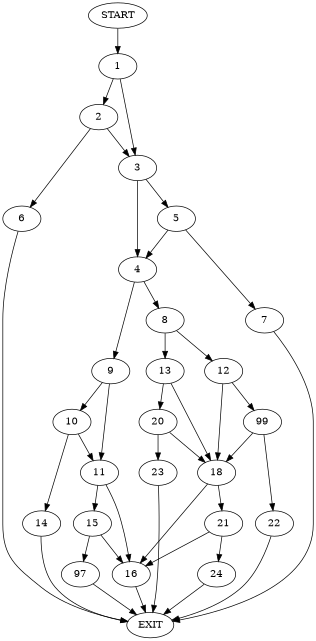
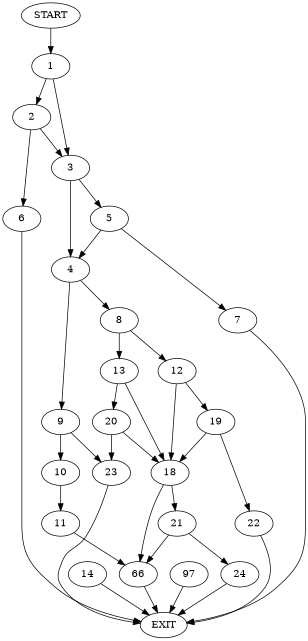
  digraph {
    fontname="DejaVu Serif"
    node [fontname="DejaVu Serif"]
    edge [fontname="DejaVu Serif"]
    n1 [label=START]
    1
    2
    3
    n5 [label=EXIT]
    6
    4
    5
    8
    9
    7
    12
    13
    10
    11
    18
-   19 [label=99]
+   19
    20
    14
-   15
-   16
+   16 [label=66]
    n22 [label=97]
    21
    22
    23
    24
    n1 -> 1
    1 -> 2
    1 -> 3
    2 -> 3
    2 -> 6
    3 -> 4
    3 -> 5
    6 -> n5
    4 -> 8
    4 -> 9
    5 -> 4
    5 -> 7
    8 -> 12
    8 -> 13
    9 -> 10
-   9 -> 11
+   9 -> 23
    7 -> n5
    12 -> 18
    12 -> 19
    13 -> 18
    13 -> 20
    10 -> 11
-   10 -> 14
-   11 -> 15
    11 -> 16
    18 -> 16
    18 -> 21
    19 -> 18
    19 -> 22
    20 -> 18
    20 -> 23
    14 -> n5
-   15 -> 16
-   15 -> n22
    16 -> n5
    n22 -> n5
    21 -> 16
    21 -> 24
    22 -> n5
    23 -> n5
    24 -> n5
  }
